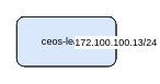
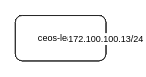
  <mxCell id="0" />
  <mxCell id="1" parent="0" />
  <mxCell id="2" value="ceos-spine-1" style="rounded=1;whiteSpace=wrap;html=1;" vertex="1" parent="1"><mxGeometry x="20" y="20" width="120" height="60" as="geometry" /></mxCell>
  <mxCell id="3" value="172.100.100.0/24" style="rounded=1;whiteSpace=wrap;html=1;" vertex="1" parent="1"><mxGeometry x="20" y="20" width="120" height="60" as="geometry" /></mxCell>
  <mxCell id="4" value="ceos-spine-2" style="rounded=1;whiteSpace=wrap;html=1;" vertex="1" parent="1"><mxGeometry x="20" y="20" width="120" height="60" as="geometry" /></mxCell>
  <mxCell id="5" value="ceos-leaf-1" style="rounded=1;whiteSpace=wrap;html=1;" vertex="1" parent="1"><mxGeometry x="20" y="20" width="120" height="60" as="geometry" /></mxCell>
  <mxCell id="6" value="ceos-leaf-3" style="rounded=1;whiteSpace=wrap;html=1;" vertex="1" parent="1"><mxGeometry x="20" y="20" width="120" height="60" as="geometry" /></mxCell>
- <mxCell id="7" value="ceos-leaf-2" style="rounded=1;whiteSpace=wrap;html=1;fillColor=#dae8fc;" vertex="1" parent="1"><mxGeometry x="20" y="20" width="120" height="60" as="geometry" /></mxCell>
+ <mxCell id="7" value="ceos-leaf-2" style="rounded=1;whiteSpace=wrap;html=1;" vertex="1" parent="1"><mxGeometry x="20" y="20" width="120" height="60" as="geometry" /></mxCell>
  <mxCell id="8" value="172.100.100.10/24" style="labelBackgroundColor=#ffffff;;" vertex="1" connectable="0" parent="9"><mxGeometry x="0.5" relative="-1" as="geometry"><mxPoint as="offset" /></mxGeometry></mxCell>
  <mxCell id="9" value="" style="endArrow=none;" edge="1" parent="1" source="3" target="2"><mxGeometry relative="1" as="geometry" /></mxCell>
  <mxCell id="10" value="172.100.100.11/24" style="labelBackgroundColor=#ffffff;;" vertex="1" connectable="0" parent="11"><mxGeometry x="0.5" relative="-1" as="geometry"><mxPoint as="offset" /></mxGeometry></mxCell>
  <mxCell id="11" value="" style="endArrow=none;" edge="1" parent="1" source="3" target="4"><mxGeometry relative="1" as="geometry" /></mxCell>
  <mxCell id="12" value="172.100.100.12/24" style="labelBackgroundColor=#ffffff;;" vertex="1" connectable="0" parent="13"><mxGeometry x="0.5" relative="-1" as="geometry"><mxPoint as="offset" /></mxGeometry></mxCell>
  <mxCell id="13" value="" style="endArrow=none;" edge="1" parent="1" source="3" target="5"><mxGeometry relative="1" as="geometry" /></mxCell>
  <mxCell id="14" value="172.100.100.14/24" style="labelBackgroundColor=#ffffff;;" vertex="1" connectable="0" parent="15"><mxGeometry x="0.5" relative="-1" as="geometry"><mxPoint as="offset" /></mxGeometry></mxCell>
  <mxCell id="15" value="" style="endArrow=none;" edge="1" parent="1" source="3" target="6"><mxGeometry relative="1" as="geometry" /></mxCell>
  <mxCell id="16" value="172.100.100.13/24" style="labelBackgroundColor=#ffffff;;" vertex="1" connectable="0" parent="17"><mxGeometry x="0.5" relative="-1" as="geometry"><mxPoint as="offset" /></mxGeometry></mxCell>
  <mxCell id="17" value="" style="endArrow=none;" edge="1" parent="1" source="3" target="7"><mxGeometry relative="1" as="geometry" /></mxCell>
